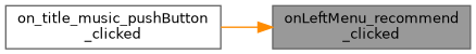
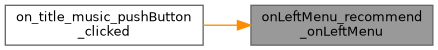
  digraph {
    rankdir=RL
    node [fontname=Helvetica fontsize=10 shape=box style=filled]
-   n1 [color=gray40 fillcolor=grey60 fontcolor=black height=0.2 label="onLeftMenu_recommend\l_clicked" width=0.4]
+   n1 [color=gray40 fillcolor=grey60 fontcolor=black height=0.2 label="onLeftMenu_recommend\l_onLeftMenu" width=0.4]
    n2 [color=grey40 fillcolor=white height=0.2 label="on_title_music_pushButton\l_clicked" width=0.4]
    n1 -> n2 [color=darkorange dir=back fontname=Helvetica fontsize=10 labelfontname=Helvetica labelfontsize=10 style=solid]
  }
